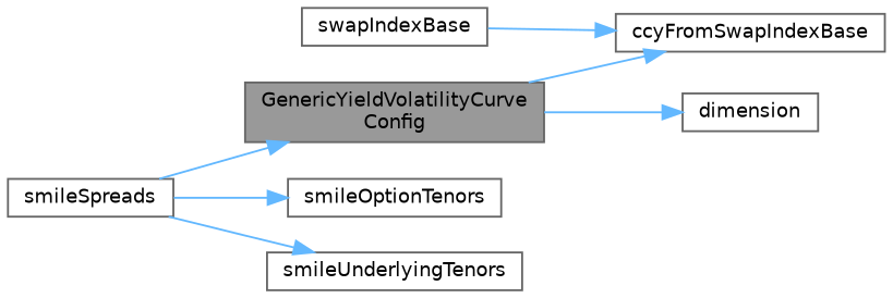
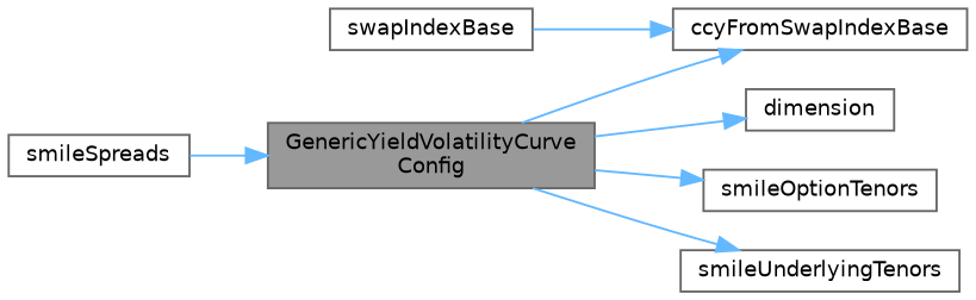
  digraph {
    rankdir=LR
    node [color=grey40 fillcolor=white fontname=Helvetica fontsize=10 shape=box style=filled]
    edge [color=steelblue1 fontname=Helvetica fontsize=10 labelfontname=Helvetica labelfontsize=10 style=solid]
    n1 [color=gray40 fillcolor=grey60 fontcolor=black height=0.2 label="GenericYieldVolatilityCurve\lConfig" width=0.4]
    n2 [height=0.2 label=ccyFromSwapIndexBase width=0.4]
    n3 [height=0.2 label=dimension width=0.4]
    n4 [height=0.2 label=smileOptionTenors width=0.4]
    n5 [height=0.2 label=smileUnderlyingTenors width=0.4]
    n6 [height=0.2 label=smileSpreads width=0.4]
    n7 [height=0.2 label=swapIndexBase width=0.4]
    n1 -> n2
    n1 -> n3
-   n6 -> n4
-   n6 -> n5
+   n1 -> n4
+   n1 -> n5
    n6 -> n1
    n7 -> n2
  }
